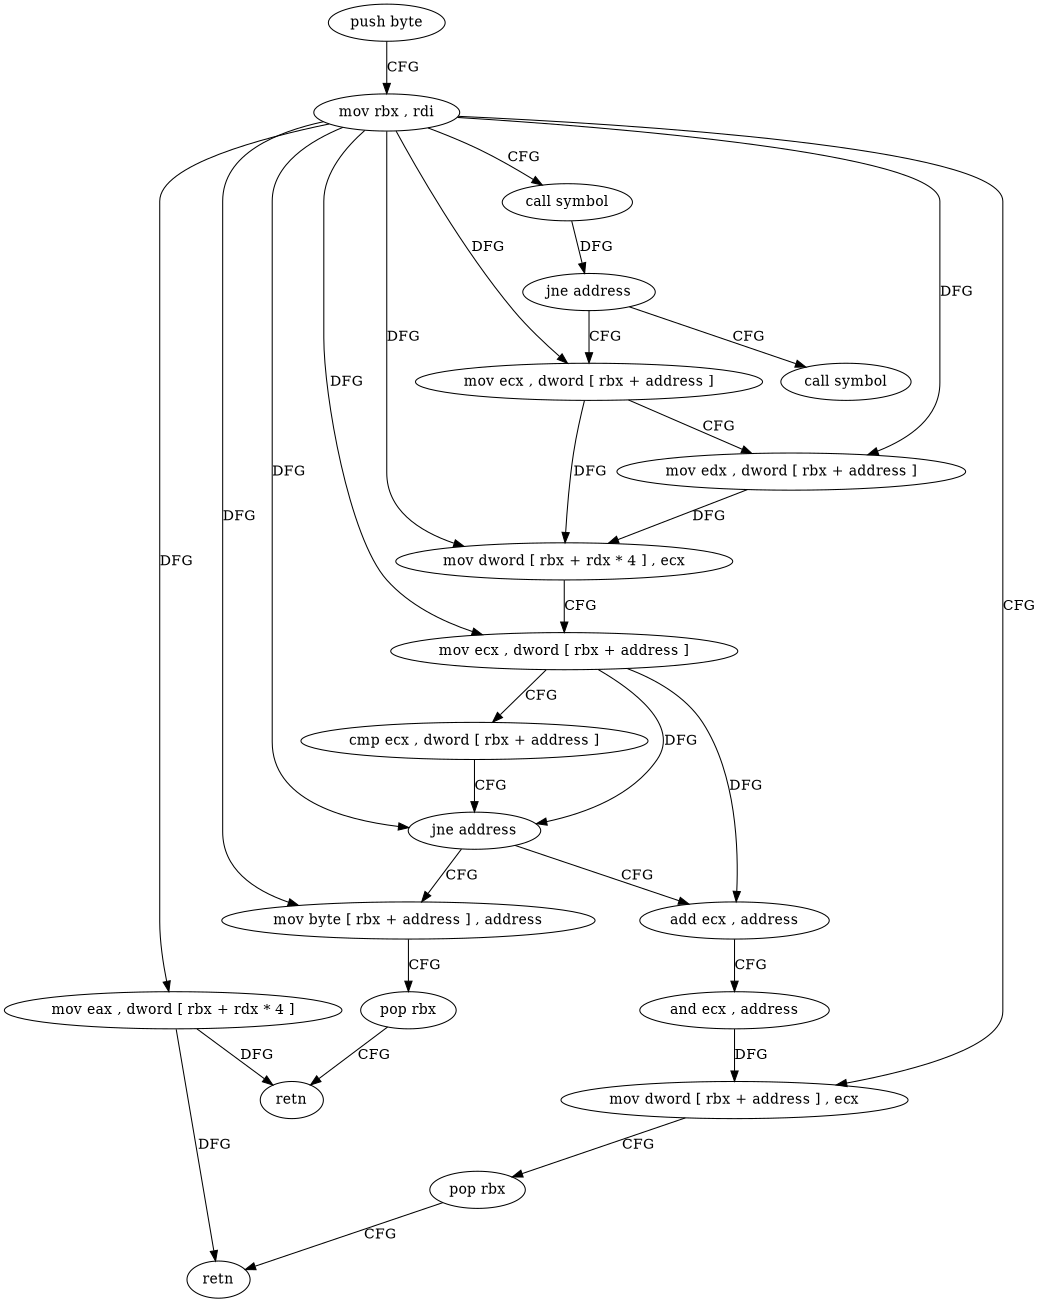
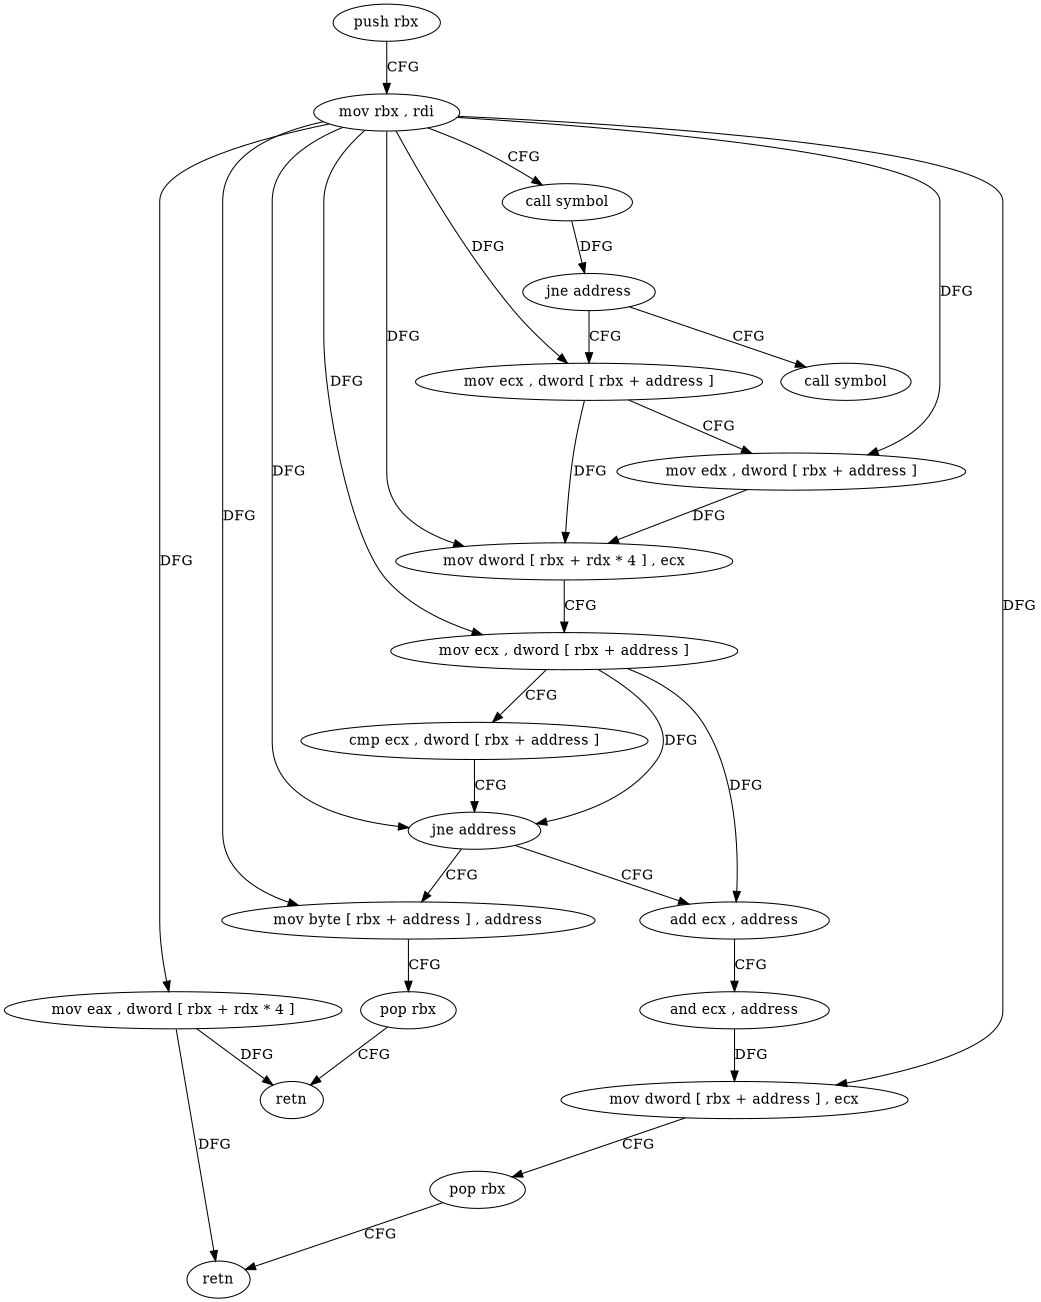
  digraph {
-   n1 [label="push byte"]
+   n1 [label="push rbx"]
    n2 [label="mov rbx , rdi"]
    n3 [label="call symbol"]
    n4 [label="mov ecx , dword [ rbx + address ]"]
    n5 [label="mov edx , dword [ rbx + address ]"]
    n6 [label="mov eax , dword [ rbx + rdx * 4 ]"]
    n7 [label="mov dword [ rbx + rdx * 4 ] , ecx"]
    n8 [label="mov ecx , dword [ rbx + address ]"]
    n9 [label="jne address"]
    n10 [label="mov byte [ rbx + address ] , address"]
    n11 [label="mov dword [ rbx + address ] , ecx"]
    n12 [label="jne address"]
    n13 [label=retn]
    n14 [label=retn]
    n15 [label="cmp ecx , dword [ rbx + address ]"]
    n16 [label="add ecx , address"]
    n17 [label="pop rbx"]
    n18 [label="pop rbx"]
    n19 [label="call symbol"]
    n20 [label="and ecx , address"]
    n1 -> n2 [label=CFG]
    n2 -> n3 [label=CFG]
    n2 -> n4 [label=DFG]
    n2 -> n5 [label=DFG]
    n2 -> n6 [label=DFG]
    n2 -> n7 [label=DFG]
    n2 -> n8 [label=DFG]
    n2 -> n9 [label=DFG]
    n2 -> n10 [label=DFG]
-   n2 -> n11 [label=CFG]
+   n2 -> n11 [label=DFG]
    n3 -> n12 [label=DFG]
    n4 -> n5 [label=CFG]
    n4 -> n7 [label=DFG]
    n5 -> n7 [label=DFG]
    n6 -> n13 [label=DFG]
    n6 -> n14 [label=DFG]
    n7 -> n8 [label=CFG]
    n8 -> n9 [label=DFG]
    n8 -> n15 [label=CFG]
    n8 -> n16 [label=DFG]
    n9 -> n10 [label=CFG]
    n9 -> n16 [label=CFG]
    n10 -> n17 [label=CFG]
    n11 -> n18 [label=CFG]
    n12 -> n4 [label=CFG]
    n12 -> n19 [label=CFG]
    n15 -> n9 [label=CFG]
    n16 -> n20 [label=CFG]
    n17 -> n14 [label=CFG]
    n18 -> n13 [label=CFG]
    n20 -> n11 [label=DFG]
  }
